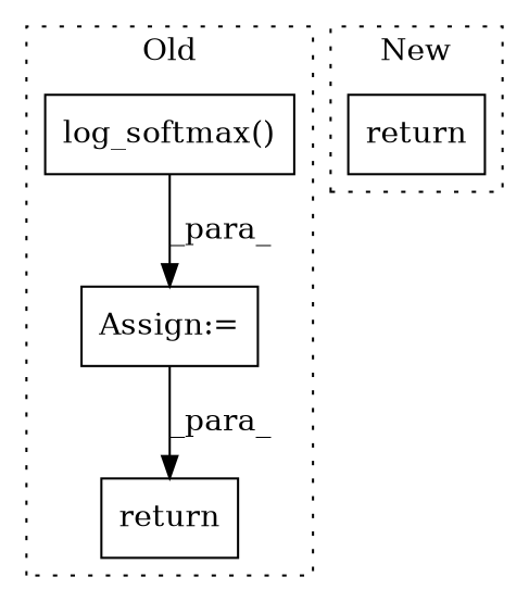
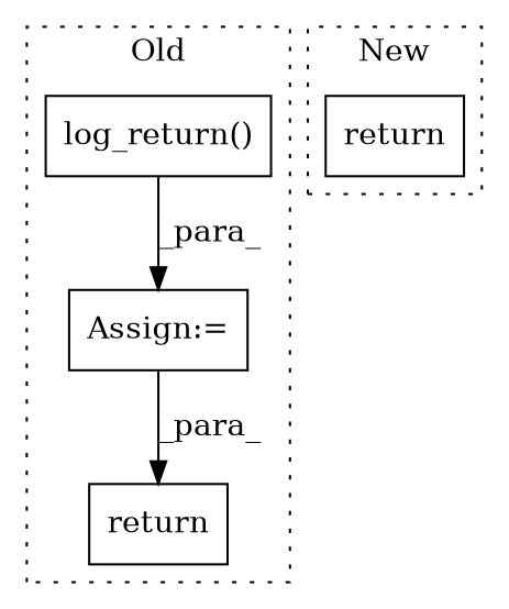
  digraph {
    node [a=93 l=7 shape=box]
-   n1 [a=75 l="14,1" label="log_softmax()" s="1281,1296"]
+   n1 [a=75 l="14,1" label="log_return()" s="1281,1296"]
    n2 [a=68 l=3 label="Assign:=" s=1647]
    n3 [label=return s=1756]
    n4 [label=return s=2901]
    subgraph cluster_1 {
      label=Old
      style=dotted
      n1
      n2
      n3
    }
    subgraph cluster_2 {
      label=New
      style=dotted
      n4
    }
    n1 -> n2 [label=_para_]
    n2 -> n3 [label=_para_]
  }
